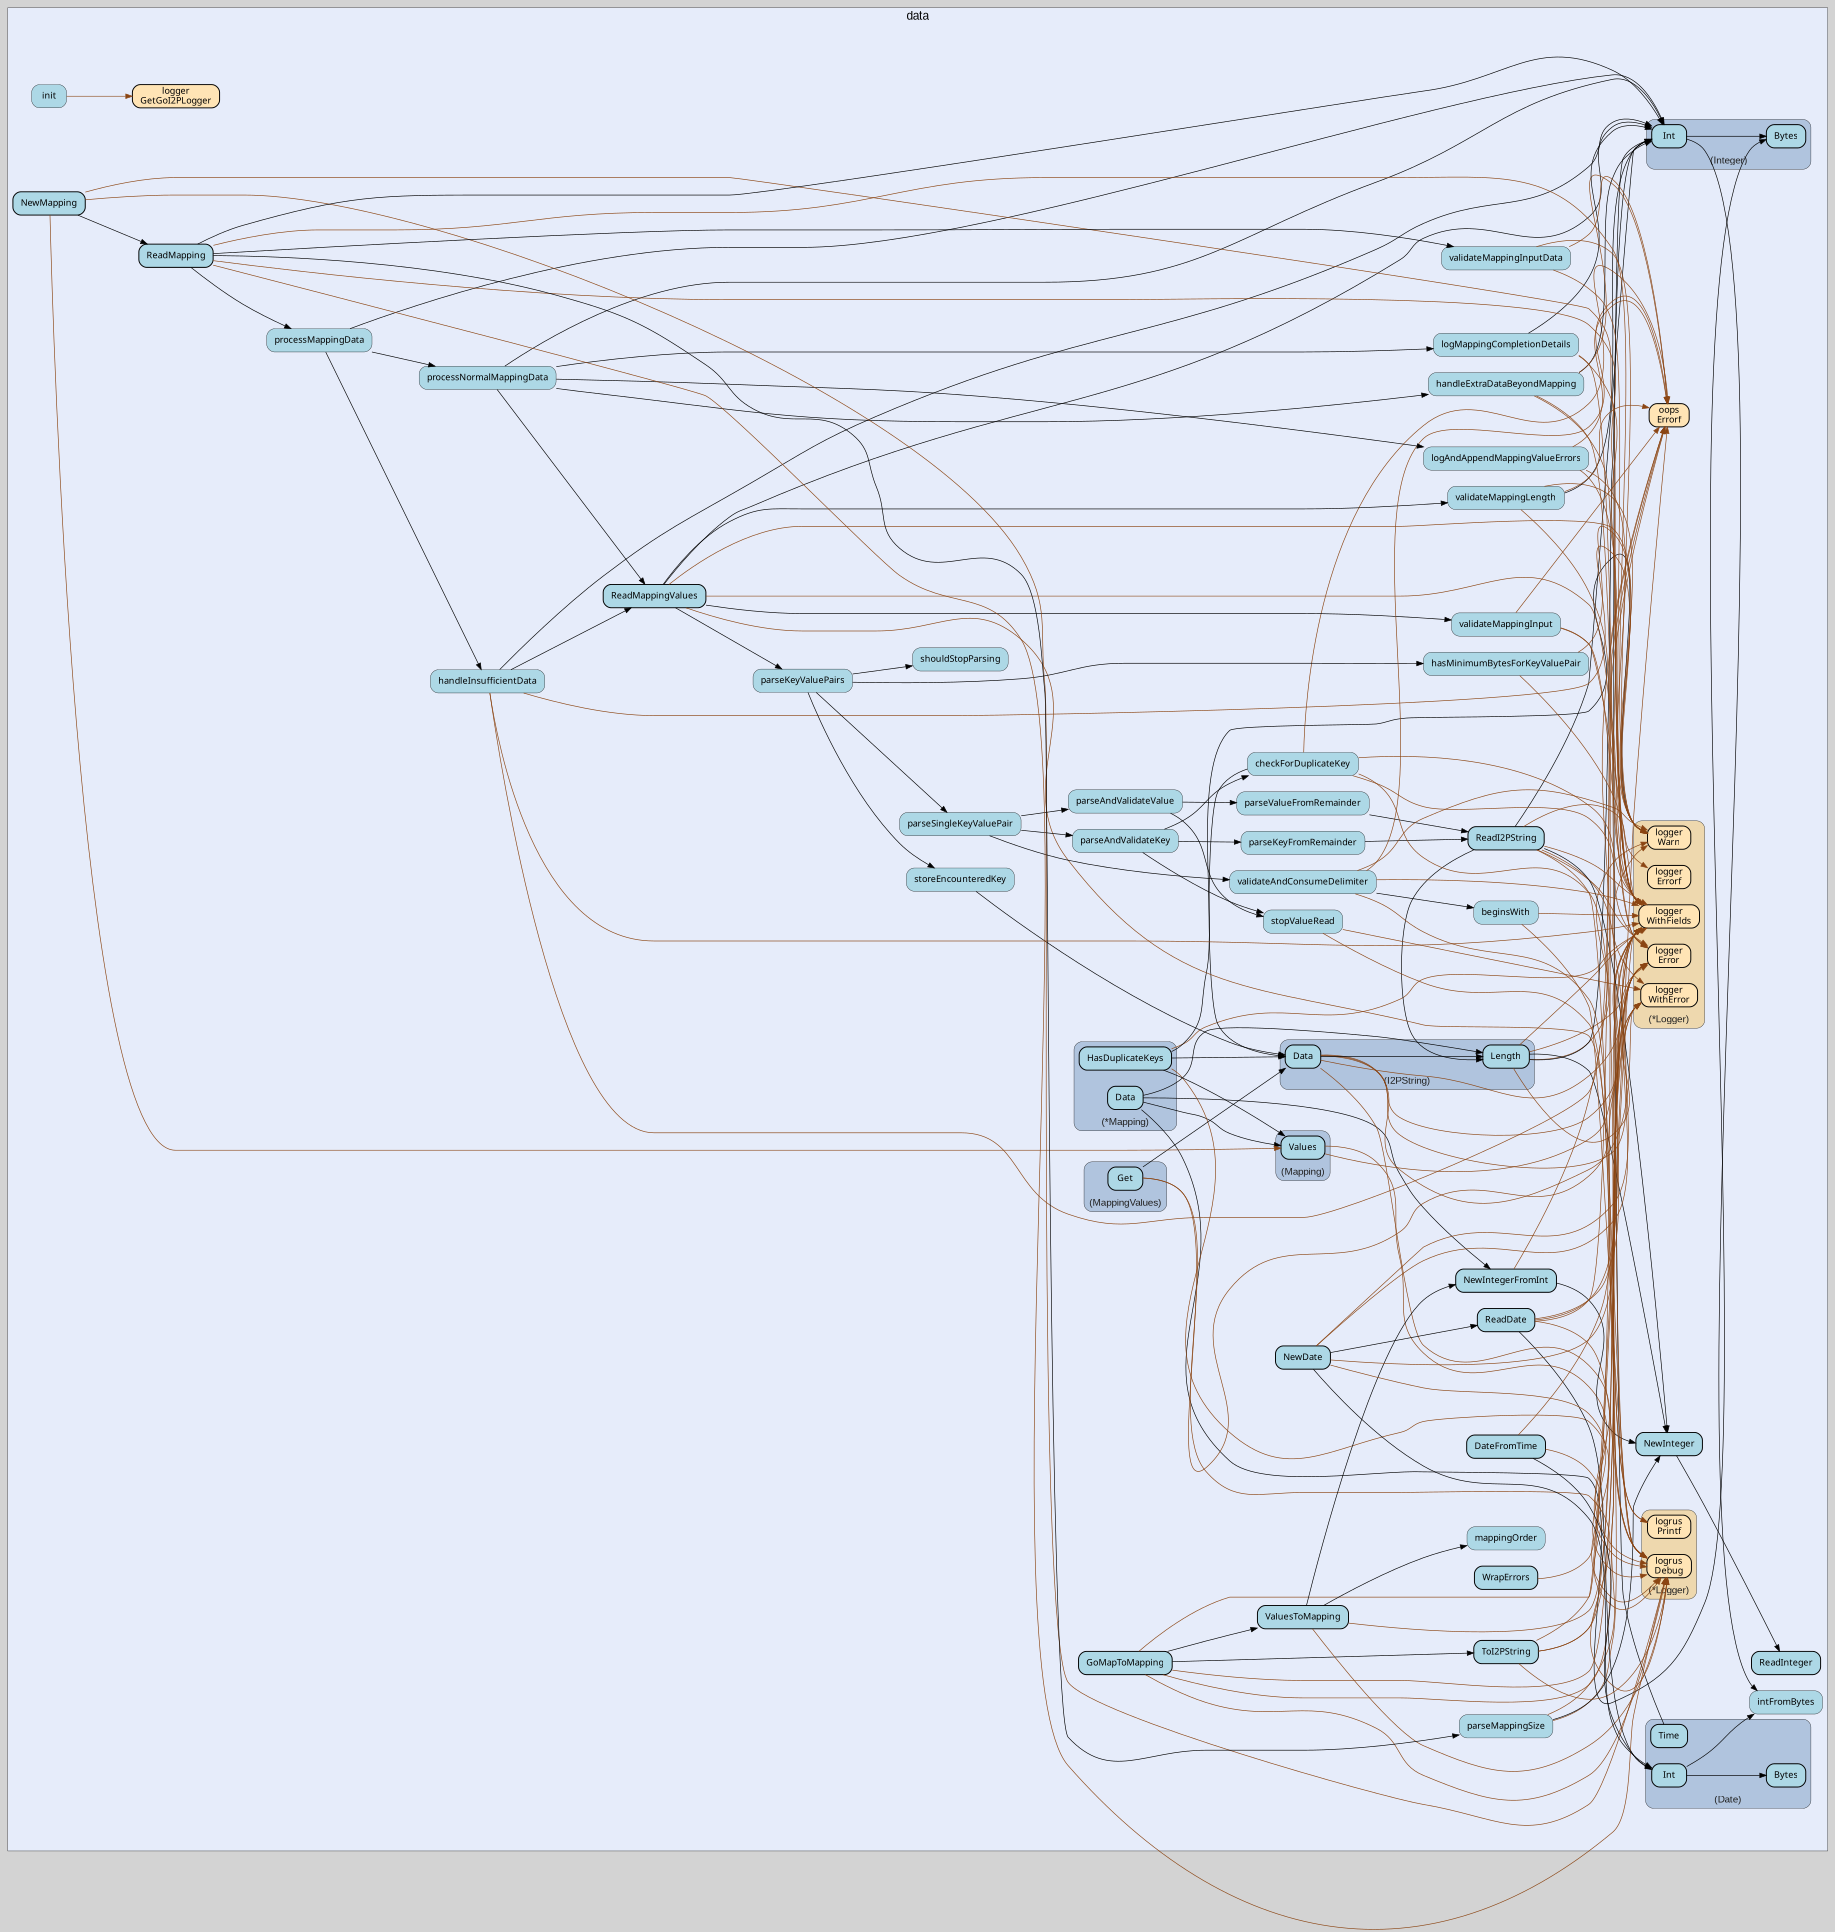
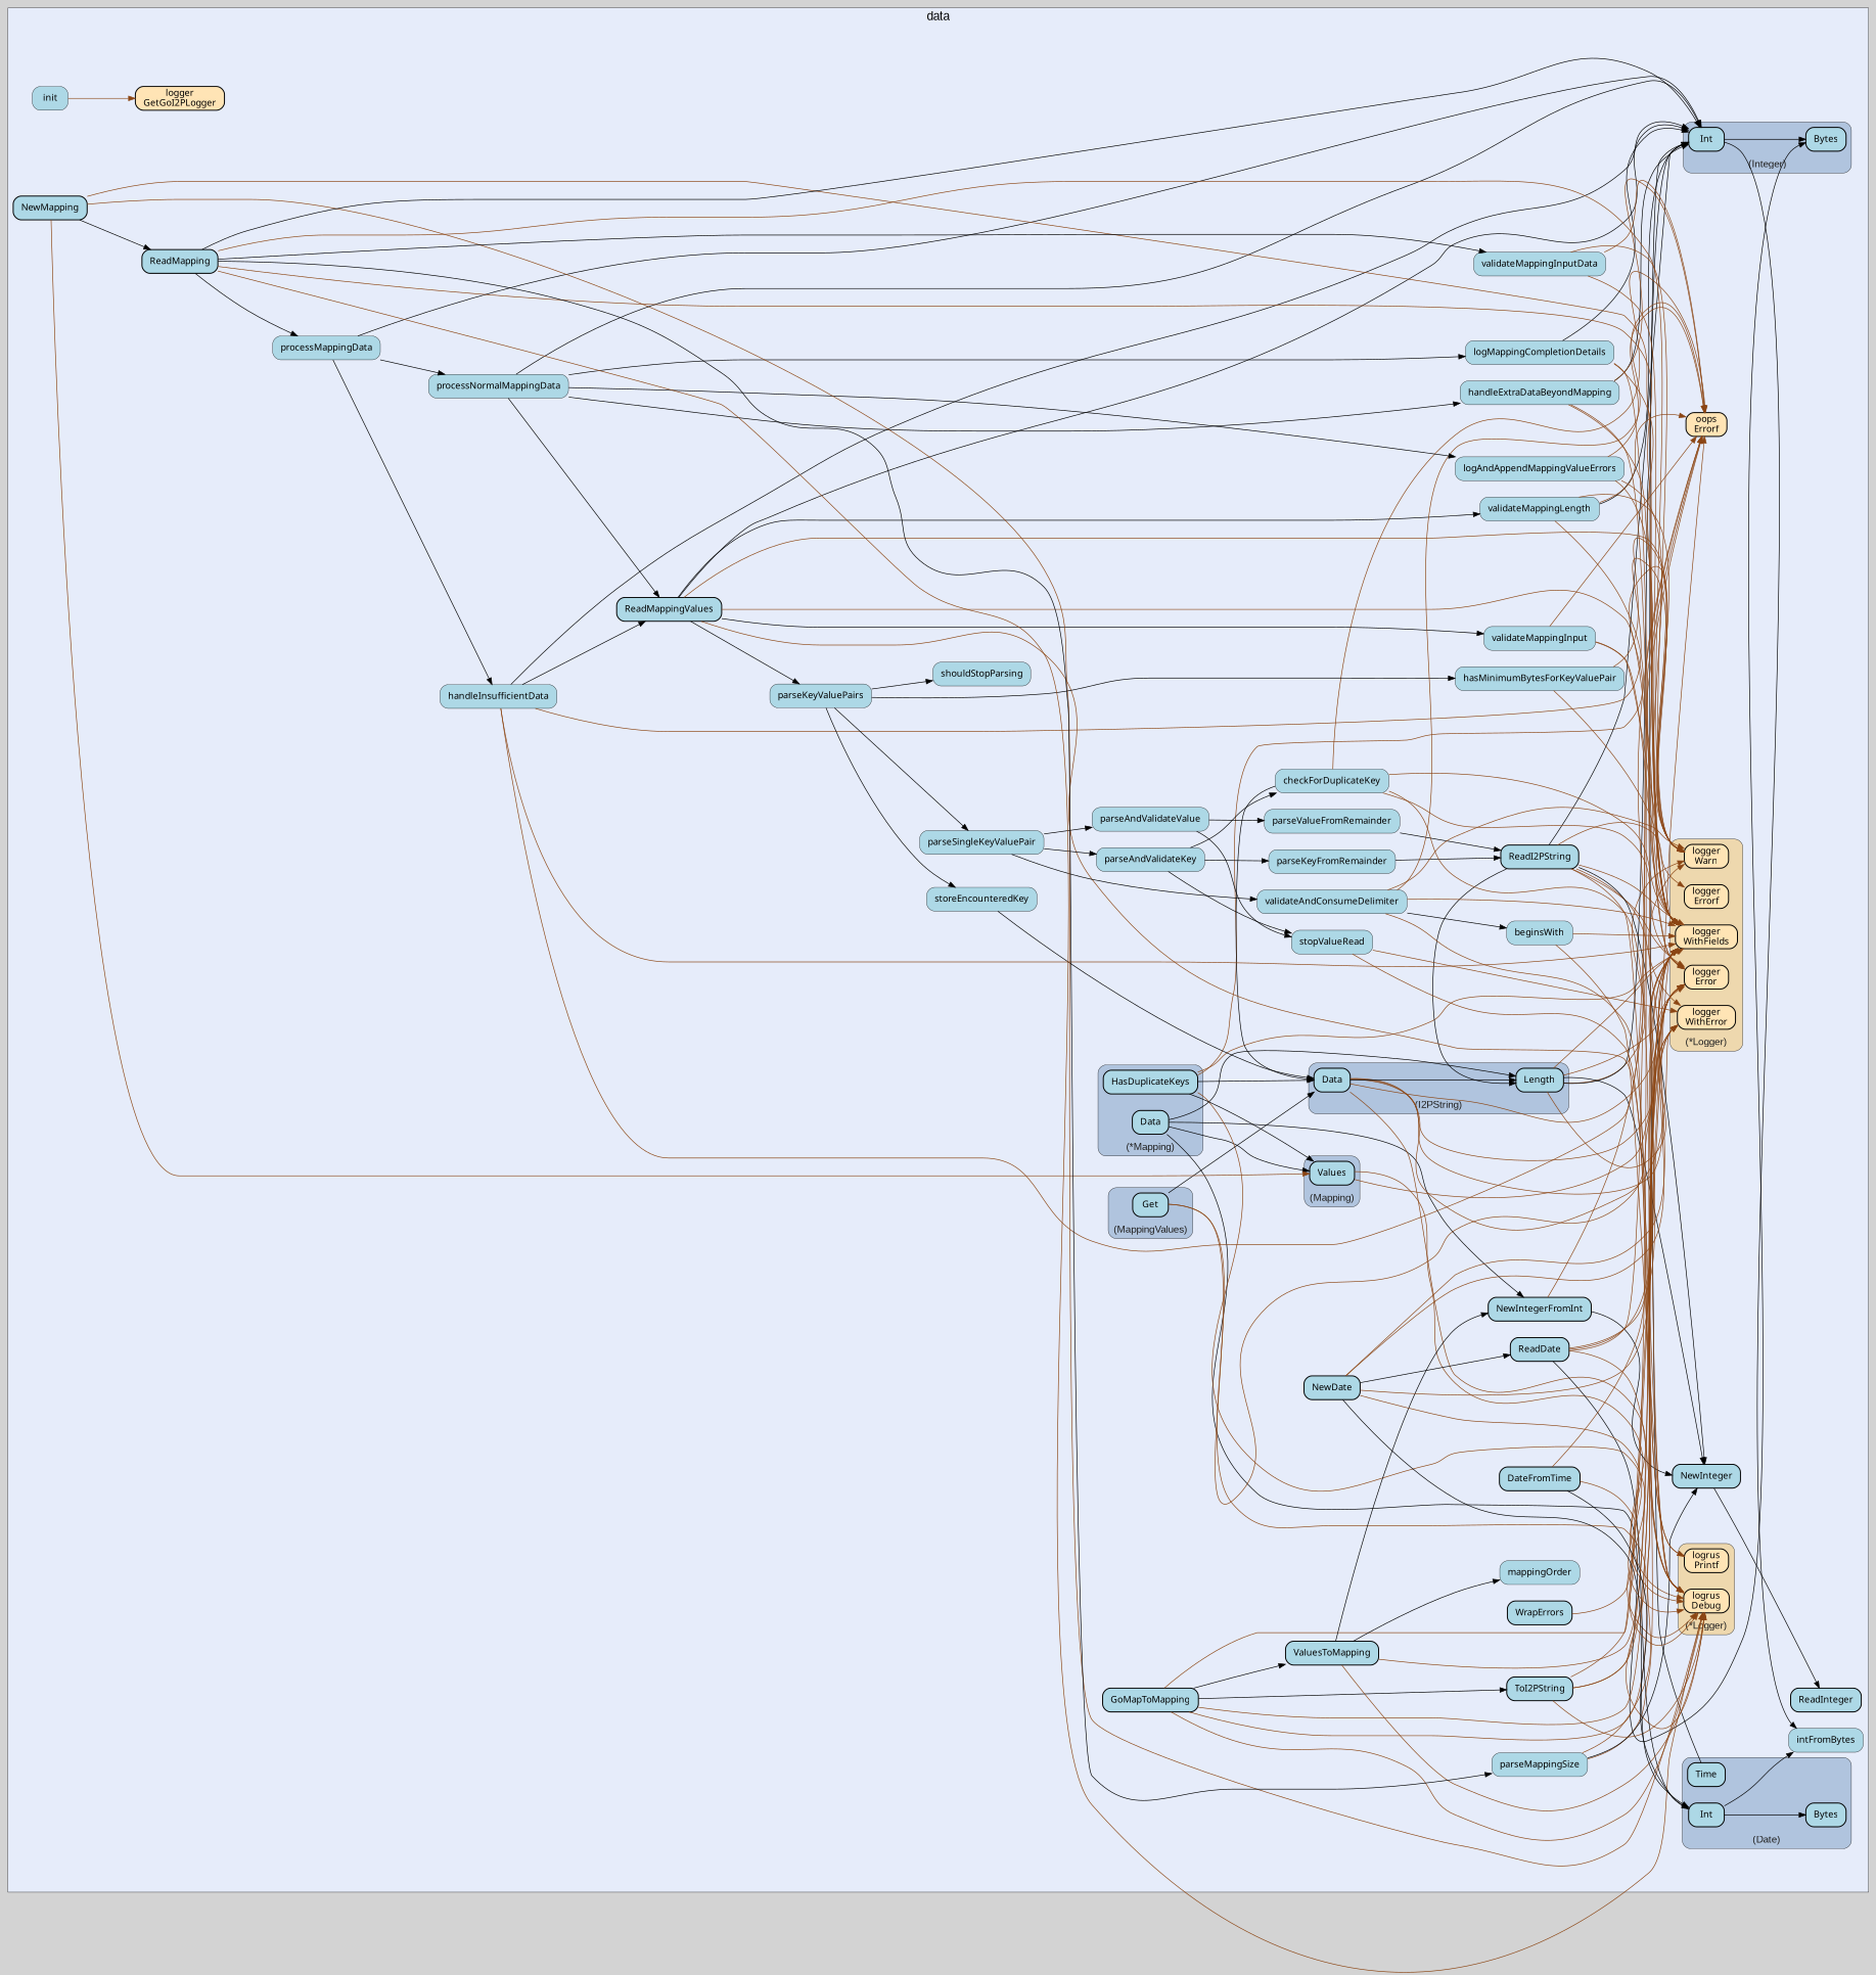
  digraph {
    bgcolor=lightgray
    fontname=Arial
    fontsize=14
    labeljust=l
    nodesep=0.35
    penwidth=0.5
    rankdir=LR
    style=solid
    node [fillcolor=lightblue fontname=Verdana margin="0.16,0.0" penwidth=1.5 shape=box style="filled,rounded"]
    edge [minlen=2 color=saddlebrown]
    n1 [fillcolor=moccasin label="logger\nWithError"]
    n2 [fillcolor=moccasin label="logger\nError"]
    n3 [fillcolor=moccasin label="logger\nWithFields"]
    n4 [fillcolor=moccasin label="logger\nErrorf"]
    n5 [fillcolor=moccasin label="logger\nWarn"]
    n6 [label=Data]
    n7 [label=HasDuplicateKeys]
    n8 [fillcolor=moccasin label="logrus\nDebug"]
    n9 [fillcolor=moccasin label="logrus\nPrintf"]
    n10 [label=Int]
    n11 [label=Bytes]
    n12 [label=Time]
    n13 [label=Length]
    n14 [label=Data]
    n15 [label=Int]
    n16 [label=Bytes]
    n17 [label=Values]
    n18 [label=Get]
    n19 [label=ReadI2PString]
    n20 [label=NewInteger]
    n21 [label=ReadInteger]
    n22 [label=intFromBytes penwidth=0.5]
    n23 [label=parseValueFromRemainder penwidth=0.5]
    n24 [label=parseAndValidateValue penwidth=0.5]
    n25 [label=stopValueRead penwidth=0.5]
    n26 [label=parseMappingSize penwidth=0.5]
    n27 [label=NewIntegerFromInt]
    n28 [fillcolor=moccasin label="oops\nErrorf"]
    n29 [label=validateMappingLength penwidth=0.5]
    n30 [label=WrapErrors]
    n31 [label=storeEncounteredKey penwidth=0.5]
    n32 [label=parseKeyFromRemainder penwidth=0.5]
    n33 [label=parseAndValidateKey penwidth=0.5]
    n34 [label=checkForDuplicateKey penwidth=0.5]
    n35 [label=validateMappingInput penwidth=0.5]
    n36 [label=hasMinimumBytesForKeyValuePair penwidth=0.5]
    n37 [label=processMappingData penwidth=0.5]
    n38 [label=handleInsufficientData penwidth=0.5]
    n39 [label=ReadMappingValues]
    n40 [label=parseKeyValuePairs penwidth=0.5]
    n41 [label=parseSingleKeyValuePair penwidth=0.5]
    n42 [label=beginsWith penwidth=0.5]
    n43 [label=validateAndConsumeDelimiter penwidth=0.5]
    n44 [label=shouldStopParsing penwidth=0.5]
    n45 [label=processNormalMappingData penwidth=0.5]
    n46 [label=logAndAppendMappingValueErrors penwidth=0.5]
    n47 [label=handleExtraDataBeyondMapping penwidth=0.5]
    n48 [label=logMappingCompletionDetails penwidth=0.5]
    n49 [label=ReadDate]
    n50 [label=init penwidth=0.5]
    n51 [fillcolor=moccasin label="logger\nGetGoI2PLogger"]
    n52 [label=GoMapToMapping]
    n53 [label=ToI2PString]
    n54 [label=ValuesToMapping]
    n55 [label=mappingOrder penwidth=0.5]
    n56 [label=validateMappingInputData penwidth=0.5]
    n57 [label=NewMapping]
    n58 [label=ReadMapping]
    n59 [label=NewDate]
    n60 [label=DateFromTime]
    subgraph cluster_1 {
      bgcolor="#e6ecfa"
      fontsize=18
      label=data
      labeljust=c
      labelloc=t
      n19
      n20
      n21
      n22
      n23
      n24
      n25
      n26
      n27
      n28
      n29
      n30
      n31
      n32
      n33
      n34
      n35
      n36
      n37
      n38
      n39
      n40
      n41
      n42
      n43
      n44
      n45
      n46
      n47
      n48
      n49
      n50
      n51
      n52
      n53
      n54
      n55
      n56
      n57
      n58
      n59
      n60
      subgraph cluster_2 {
        bgcolor="#e6ecfa"
        fillcolor=wheat2
        fontcolor="#222222"
        fontsize=15
        label="(*Logger)"
        labeljust=c
        labelloc=b
        style="rounded,filled"
        n1
        n2
        n3
        n4
        n5
      }
      subgraph cluster_3 {
        bgcolor="#e6ecfa"
        fillcolor=lightsteelblue
        fontcolor="#222222"
        fontsize=15
        label="(*Mapping)"
        labeljust=c
        labelloc=b
        style="rounded,filled"
        n6
        n7
      }
      subgraph cluster_4 {
        bgcolor="#e6ecfa"
        fillcolor=wheat2
        fontcolor="#222222"
        fontsize=15
        label="(*Logger)"
        labeljust=c
        labelloc=b
        style="rounded,filled"
        n8
        n9
      }
      subgraph cluster_5 {
        bgcolor="#e6ecfa"
        fillcolor=lightsteelblue
        fontcolor="#222222"
        fontsize=15
        label="(Date)"
        labeljust=c
        labelloc=b
        style="rounded,filled"
        n10
        n11
        n12
      }
      subgraph cluster_6 {
        bgcolor="#e6ecfa"
        fillcolor=lightsteelblue
        fontcolor="#222222"
        fontsize=15
        label="(I2PString)"
        labeljust=c
        labelloc=b
        style="rounded,filled"
        n13
        n14
      }
      subgraph cluster_7 {
        bgcolor="#e6ecfa"
        fillcolor=lightsteelblue
        fontcolor="#222222"
        fontsize=15
        label="(Integer)"
        labeljust=c
        labelloc=b
        style="rounded,filled"
        n15
        n16
      }
      subgraph cluster_8 {
        bgcolor="#e6ecfa"
        fillcolor=lightsteelblue
        fontcolor="#222222"
        fontsize=15
        label="(Mapping)"
        labeljust=c
        labelloc=b
        style="rounded,filled"
        n17
      }
      subgraph cluster_9 {
        bgcolor="#e6ecfa"
        fillcolor=lightsteelblue
        fontcolor="#222222"
        fontsize=15
        label="(MappingValues)"
        labeljust=c
        labelloc=b
        style="rounded,filled"
        n18
      }
    }
    n6 -> n13 [color=""]
    n6 -> n16 [color=""]
    n6 -> n17 [color=""]
    n6 -> n27 [color=""]
    n7 -> n3
-   n7 -> n5 [color=black]
+   n7 -> n5
    n7 -> n8
    n7 -> n14 [color=""]
    n7 -> n17 [color=""]
    n10 -> n11 [color=""]
    n10 -> n22 [color=""]
    n12 -> n15 [color=""]
    n13 -> n1
    n13 -> n2
    n13 -> n3
    n13 -> n5
    n13 -> n15 [color=""]
    n13 -> n20 [color=""]
    n14 -> n1
    n14 -> n2
    n14 -> n3
    n14 -> n5
    n14 -> n8
    n14 -> n13 [color=""]
    n15 -> n16 [color=""]
    n15 -> n22 [color=""]
    n17 -> n3
    n17 -> n8
    n18 -> n3
    n18 -> n8
    n18 -> n14 [color=""]
    n19 -> n1
    n19 -> n2
    n19 -> n3
    n19 -> n4
    n19 -> n8
    n19 -> n13 [color=""]
    n19 -> n15 [color=""]
    n19 -> n20 [color=""]
    n20 -> n21 [color=""]
    n23 -> n19 [color=""]
    n24 -> n23 [color=""]
    n24 -> n25 [color=""]
    n25 -> n1
    n25 -> n8
    n26 -> n1
    n26 -> n2
    n26 -> n20 [color=""]
    n27 -> n20 [color=""]
    n27 -> n28
    n29 -> n3
    n29 -> n5
    n29 -> n15 [color=""]
    n29 -> n28
    n30 -> n28
    n31 -> n14 [color=""]
    n32 -> n19 [color=""]
    n33 -> n25 [color=""]
    n33 -> n32 [color=""]
    n33 -> n34 [color=""]
    n34 -> n2
    n34 -> n3
    n34 -> n9
    n34 -> n14 [color=""]
    n34 -> n28
    n35 -> n2
    n35 -> n3
    n35 -> n28
    n36 -> n3
    n36 -> n5
    n37 -> n15 [color=""]
    n37 -> n38 [color=""]
    n37 -> n45 [color=""]
    n38 -> n3
    n38 -> n5
    n38 -> n15 [color=""]
    n38 -> n28
    n38 -> n39 [color=""]
    n39 -> n3
    n39 -> n5
    n39 -> n8
    n39 -> n15 [color=""]
    n39 -> n29 [color=""]
    n39 -> n35 [color=""]
    n39 -> n40 [color=""]
    n40 -> n31 [color=""]
    n40 -> n36 [color=""]
    n40 -> n41 [color=""]
    n40 -> n44 [color=""]
    n41 -> n24 [color=""]
    n41 -> n33 [color=""]
    n41 -> n43 [color=""]
    n42 -> n3
    n42 -> n8
    n43 -> n3
    n43 -> n5
    n43 -> n9
    n43 -> n28
    n43 -> n42 [color=""]
    n45 -> n15 [color=""]
    n45 -> n39 [color=""]
    n45 -> n46 [color=""]
    n45 -> n47 [color=""]
    n45 -> n48 [color=""]
    n46 -> n3
    n46 -> n5
    n46 -> n28
    n47 -> n2
    n47 -> n3
    n47 -> n15 [color=""]
    n47 -> n28
    n48 -> n3
    n48 -> n8
    n48 -> n15 [color=""]
    n49 -> n2
    n49 -> n3
    n49 -> n8
    n49 -> n10 [color=""]
    n49 -> n28
    n50 -> n51
    n52 -> n1
    n52 -> n2
    n52 -> n3
    n52 -> n8
    n52 -> n53 [color=""]
    n52 -> n54 [color=""]
    n53 -> n2
    n53 -> n3
    n53 -> n8
    n53 -> n28
    n54 -> n3
    n54 -> n8
    n54 -> n27 [color=""]
    n54 -> n55 [color=""]
    n56 -> n3
    n56 -> n5
    n56 -> n28
    n57 -> n3
    n57 -> n8
    n57 -> n17
    n57 -> n58 [color=""]
    n58 -> n3
    n58 -> n5
    n58 -> n8
    n58 -> n15 [color=""]
    n58 -> n26 [color=""]
    n58 -> n37 [color=""]
    n58 -> n56 [color=""]
    n59 -> n1
    n59 -> n2
    n59 -> n3
    n59 -> n8
    n59 -> n10 [color=""]
    n59 -> n49 [color=""]
    n60 -> n3
    n60 -> n8
    n60 -> n10 [color=""]
  }
